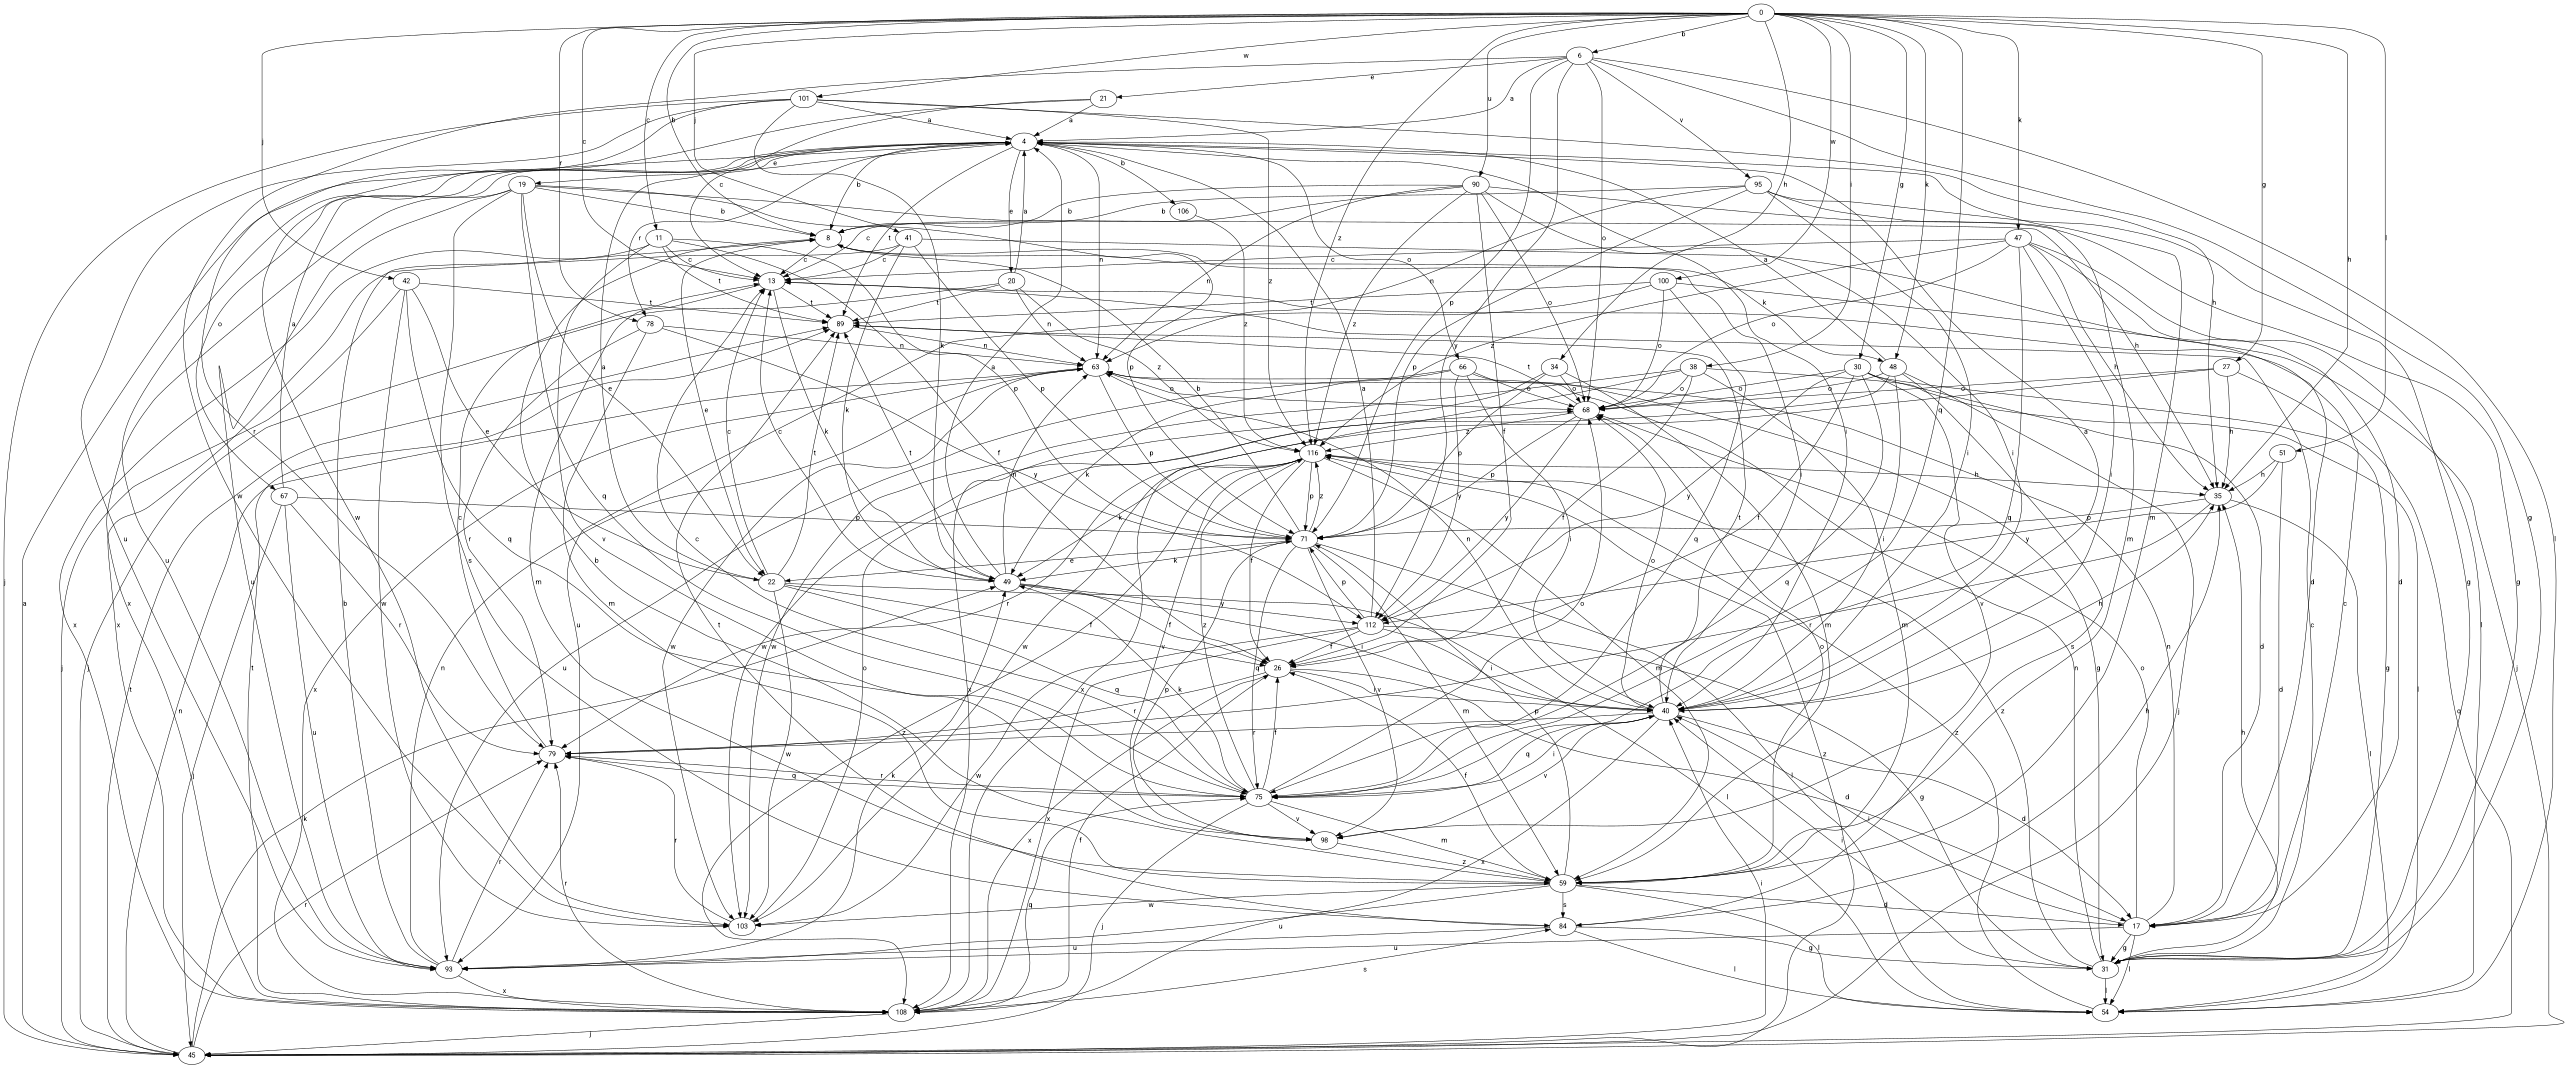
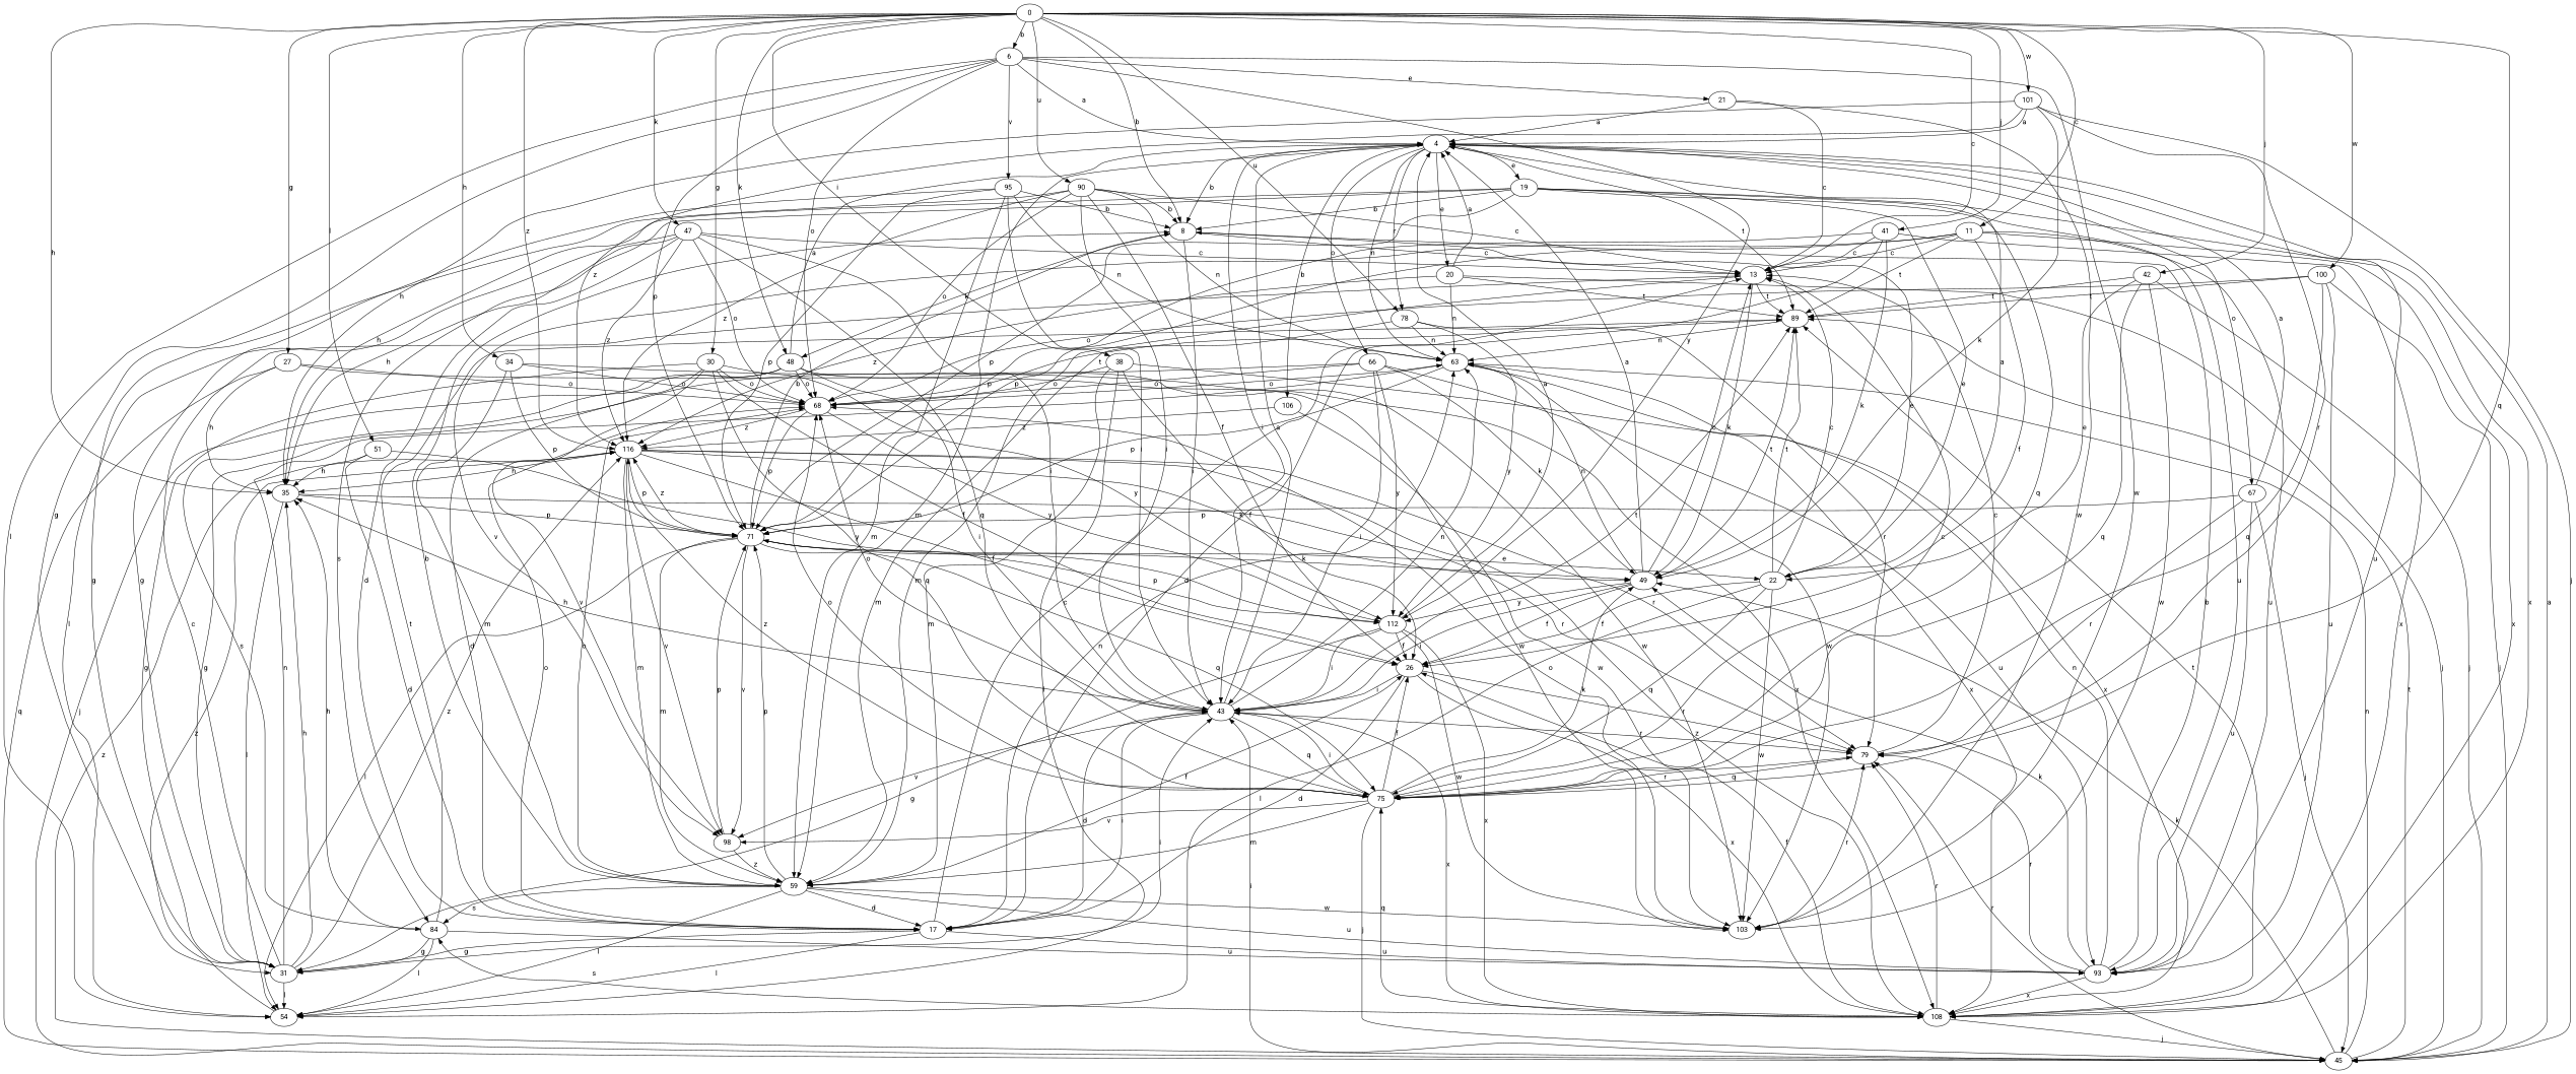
  strict digraph {
    fontname=Roboto
    node [fontname=Roboto]
    edge [fontname=Roboto]
    0
    6
    8
    11
    13
    27
    30
    34
    35
    38
    41
    42
    47
    48
    51
    75
    78
    90
    100
    101
    116
    4
    21
    31
    54
    68
    71
    95
    103
    112
-   40
+   40 [label=43]
    22
    89
    93
    26
    98
    108
    59
    49
    45
    17
    79
    84
    63
    19
    20
    66
    67
    106
    0 -> 6 [label=b]
    0 -> 8 [label=b]
    0 -> 11 [label=c]
    0 -> 13 [label=c]
    0 -> 27 [label=g]
    0 -> 30 [label=g]
    0 -> 34 [label=h]
    0 -> 35 [label=h]
    0 -> 38 [label=i]
    0 -> 41 [label=j]
    0 -> 42 [label=j]
    0 -> 47 [label=k]
    0 -> 48 [label=k]
    0 -> 51 [label=l]
    0 -> 75 [label=q]
-   0 -> 78 [label=r]
+   0 -> 78 [label=u]
    0 -> 90 [label=u]
    0 -> 100 [label=w]
    0 -> 101 [label=w]
    0 -> 116 [label=z]
    6 -> 4 [label=a]
    6 -> 21 [label=e]
    6 -> 31 [label=g]
    6 -> 54 [label=l]
    6 -> 68 [label=o]
    6 -> 71 [label=p]
    6 -> 95 [label=v]
    6 -> 103 [label=w]
    6 -> 112 [label=y]
    8 -> 13 [label=c]
    8 -> 48 [label=k]
    8 -> 40 [label=i]
    8 -> 22 [label=e]
    11 -> 13 [label=c]
    11 -> 71 [label=p]
    11 -> 89 [label=t]
-   101 -> 93 [label=u]
+   11 -> 93 [label=u]
    11 -> 26 [label=f]
    11 -> 98 [label=v]
    11 -> 108 [label=x]
    13 -> 89 [label=t]
    13 -> 59 [label=m]
    13 -> 49 [label=k]
    27 -> 35 [label=h]
    27 -> 68 [label=o]
    27 -> 103 [label=w]
    27 -> 45 [label=q]
    30 -> 75 [label=q]
    30 -> 31 [label=g]
    30 -> 68 [label=o]
    30 -> 112 [label=y]
    30 -> 26 [label=f]
    30 -> 98 [label=v]
    30 -> 17 [label=d]
    34 -> 68 [label=o]
    34 -> 71 [label=p]
    34 -> 108 [label=x]
    34 -> 59 [label=m]
    35 -> 54 [label=l]
    35 -> 71 [label=p]
    35 -> 79 [label=r]
    38 -> 54 [label=l]
    38 -> 68 [label=o]
    38 -> 26 [label=f]
    38 -> 108 [label=x]
    38 -> 59 [label=m]
    41 -> 13 [label=c]
    41 -> 71 [label=p]
    41 -> 108 [label=x]
    41 -> 49 [label=k]
    41 -> 17 [label=d]
    42 -> 75 [label=q]
    42 -> 103 [label=w]
    42 -> 22 [label=e]
    42 -> 89 [label=t]
    42 -> 45 [label=j]
    47 -> 13 [label=c]
    47 -> 35 [label=h]
    47 -> 75 [label=q]
    47 -> 116 [label=z]
    47 -> 54 [label=l]
    47 -> 68 [label=o]
    47 -> 40 [label=i]
    47 -> 17 [label=d]
    48 -> 4 [label=a]
    48 -> 68 [label=o]
    48 -> 103 [label=w]
    48 -> 40 [label=i]
    48 -> 45 [label=j]
    48 -> 84 [label=s]
    51 -> 35 [label=h]
    51 -> 112 [label=y]
    51 -> 17 [label=d]
    75 -> 13 [label=c]
    75 -> 116 [label=z]
    75 -> 68 [label=o]
    75 -> 40 [label=i]
    75 -> 26 [label=f]
    75 -> 98 [label=v]
    75 -> 59 [label=m]
    75 -> 49 [label=k]
    75 -> 45 [label=j]
    75 -> 79 [label=r]
    78 -> 112 [label=y]
    78 -> 59 [label=m]
    78 -> 79 [label=r]
    78 -> 63 [label=n]
    90 -> 8 [label=b]
    90 -> 13 [label=c]
    90 -> 116 [label=z]
    90 -> 31 [label=g]
    90 -> 68 [label=o]
    90 -> 40 [label=i]
    90 -> 26 [label=f]
    90 -> 63 [label=n]
    100 -> 75 [label=q]
    100 -> 68 [label=o]
    100 -> 89 [label=t]
    100 -> 93 [label=u]
    100 -> 45 [label=j]
    101 -> 35 [label=h]
    101 -> 116 [label=z]
    101 -> 4 [label=a]
    101 -> 49 [label=k]
    101 -> 45 [label=j]
    101 -> 79 [label=r]
    116 -> 35 [label=h]
    116 -> 71 [label=p]
    116 -> 26 [label=f]
    116 -> 98 [label=v]
    116 -> 108 [label=z]
    116 -> 59 [label=m]
    116 -> 49 [label=k]
    116 -> 79 [label=r]
    4 -> 8 [label=b]
    4 -> 78 [label=r]
    4 -> 40 [label=i]
    4 -> 89 [label=t]
    4 -> 93 [label=u]
    4 -> 59 [label=m]
    4 -> 63 [label=n]
    4 -> 19 [label=e]
    4 -> 20 [label=e]
    4 -> 66 [label=o]
    4 -> 67 [label=o]
    4 -> 106 [label=b]
    21 -> 13 [label=c]
    21 -> 4 [label=a]
    21 -> 103 [label=w]
    31 -> 13 [label=c]
    31 -> 35 [label=h]
    31 -> 116 [label=z]
    31 -> 54 [label=l]
    31 -> 40 [label=i]
    31 -> 63 [label=n]
    54 -> 116 [label=z]
    68 -> 116 [label=z]
    68 -> 71 [label=p]
    68 -> 112 [label=y]
    68 -> 89 [label=t]
    71 -> 8 [label=b]
    71 -> 75 [label=q]
    71 -> 116 [label=z]
    71 -> 54 [label=l]
    71 -> 22 [label=e]
    71 -> 98 [label=v]
    71 -> 59 [label=m]
    71 -> 49 [label=k]
    95 -> 8 [label=b]
    95 -> 31 [label=g]
    95 -> 71 [label=p]
    95 -> 40 [label=i]
    95 -> 59 [label=m]
    95 -> 63 [label=n]
    103 -> 68 [label=o]
    103 -> 79 [label=r]
    112 -> 4 [label=a]
    112 -> 31 [label=g]
    112 -> 71 [label=p]
    112 -> 103 [label=w]
    112 -> 40 [label=i]
    112 -> 26 [label=f]
    112 -> 108 [label=x]
    40 -> 35 [label=h]
    40 -> 75 [label=q]
    40 -> 4 [label=a]
    40 -> 68 [label=o]
    40 -> 89 [label=t]
    40 -> 98 [label=v]
    40 -> 108 [label=x]
    40 -> 17 [label=d]
    40 -> 79 [label=r]
    40 -> 63 [label=n]
    22 -> 13 [label=c]
    22 -> 75 [label=q]
    22 -> 4 [label=a]
    22 -> 54 [label=l]
    22 -> 103 [label=w]
    22 -> 89 [label=t]
    22 -> 26 [label=f]
    89 -> 63 [label=n]
    93 -> 8 [label=b]
    93 -> 108 [label=x]
    93 -> 49 [label=k]
    93 -> 79 [label=r]
    93 -> 63 [label=n]
    26 -> 40 [label=i]
    26 -> 108 [label=x]
    26 -> 17 [label=d]
    26 -> 79 [label=r]
    98 -> 71 [label=p]
    98 -> 59 [label=z]
    108 -> 75 [label=q]
    108 -> 89 [label=t]
    108 -> 26 [label=f]
    108 -> 45 [label=j]
    108 -> 79 [label=r]
    108 -> 84 [label=s]
    59 -> 8 [label=b]
    59 -> 54 [label=l]
    59 -> 68 [label=o]
    59 -> 71 [label=p]
    59 -> 103 [label=w]
    59 -> 93 [label=u]
    59 -> 26 [label=f]
    59 -> 17 [label=d]
    59 -> 84 [label=s]
    49 -> 13 [label=c]
    49 -> 4 [label=a]
    49 -> 112 [label=y]
    49 -> 40 [label=i]
    49 -> 89 [label=t]
    49 -> 26 [label=f]
    49 -> 63 [label=n]
    45 -> 116 [label=z]
    45 -> 4 [label=a]
    45 -> 40 [label=i]
    45 -> 89 [label=t]
    45 -> 49 [label=k]
    45 -> 79 [label=r]
    45 -> 63 [label=n]
    17 -> 13 [label=c]
    17 -> 31 [label=g]
    17 -> 54 [label=l]
    17 -> 68 [label=o]
    17 -> 40 [label=i]
    17 -> 93 [label=u]
    17 -> 63 [label=n]
    79 -> 13 [label=c]
    79 -> 75 [label=q]
    84 -> 35 [label=h]
    84 -> 31 [label=g]
    84 -> 54 [label=l]
    84 -> 89 [label=t]
    84 -> 93 [label=u]
    63 -> 68 [label=o]
    63 -> 71 [label=p]
    63 -> 103 [label=w]
    63 -> 108 [label=x]
    19 -> 8 [label=b]
    19 -> 35 [label=h]
    19 -> 75 [label=q]
    19 -> 71 [label=p]
    19 -> 22 [label=e]
    19 -> 93 [label=u]
    19 -> 108 [label=x]
    19 -> 84 [label=s]
    20 -> 116 [label=z]
    20 -> 4 [label=a]
    20 -> 89 [label=t]
    20 -> 45 [label=j]
    20 -> 63 [label=n]
    66 -> 31 [label=g]
    66 -> 68 [label=o]
    66 -> 112 [label=y]
    66 -> 40 [label=i]
    66 -> 93 [label=u]
    66 -> 49 [label=k]
    67 -> 4 [label=a]
    67 -> 71 [label=p]
    67 -> 93 [label=u]
    67 -> 45 [label=j]
    67 -> 79 [label=r]
    106 -> 116 [label=z]
-   38 -> 103 [label=w]
+   106 -> 103 [label=w]
  }
